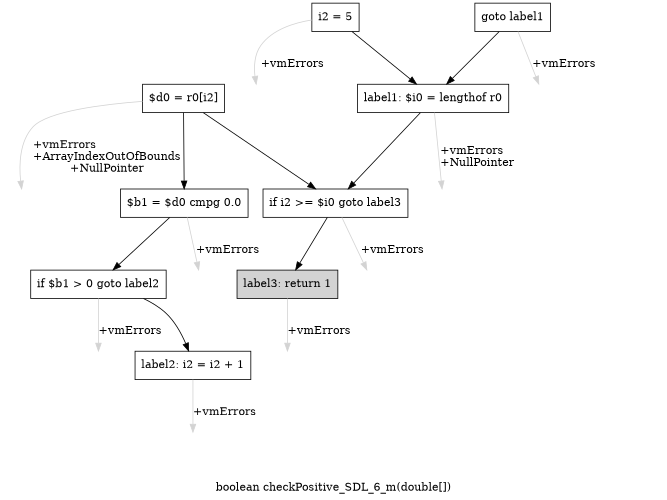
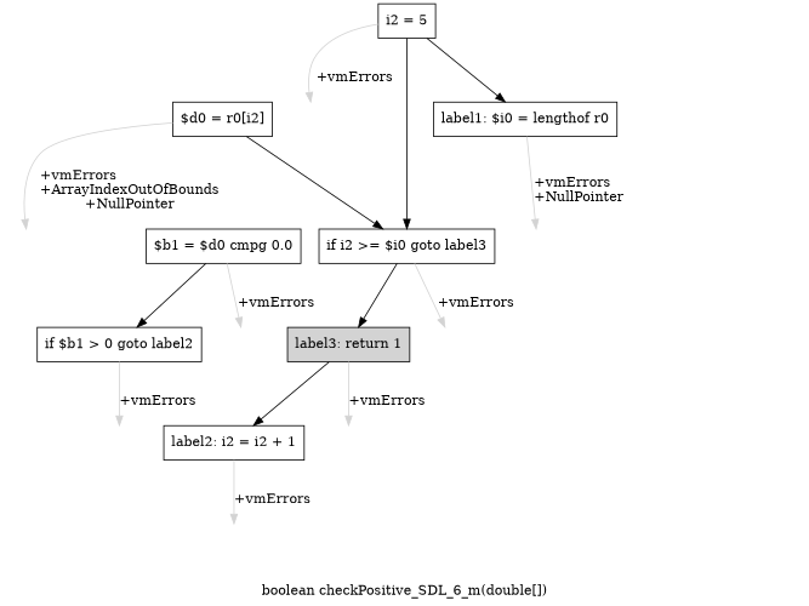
  digraph {
    label="boolean checkPositive_SDL_6_m(double[])"
    node [shape=box style=invis]
    edge [color=lightgray]
    n1 [label="i2 = 5" style=""]
    n2 [label="label1: $i0 = lengthof r0" style=""]
    n3 [label=Esc]
    n4 [label=Esc]
    n5 [label="if i2 >= $i0 goto label3" style=""]
    n6 [label=Esc]
    n7 [fillcolor=lightgray label="label3: return 1" style=filled]
    n8 [label=Esc]
    n9 [label="$d0 = r0[i2]" style=""]
    n10 [label="$b1 = $d0 cmpg 0.0" style=""]
    n11 [label=Esc]
    n12 [label=Esc]
    n13 [label="if $b1 > 0 goto label2" style=""]
    n14 [label=Esc]
    n15 [label="label2: i2 = i2 + 1" style=""]
    n16 [label=Esc]
    n17 [label=Esc]
    n18 [label=Esc]
-   n19 [label="goto label1" style=""]
    n20 [label=Esc]
    n1 -> n2 [color=black]
    n1 -> n3 [label="\l+vmErrors"]
-   n2 -> n5 [color=black]
+   n1 -> n5 [color=black]
    n2 -> n6 [label="\l+vmErrors\l+NullPointer"]
    n5 -> n7 [color=black]
    n5 -> n8 [label="\l+vmErrors"]
    n7 -> n12 [label="\l+vmErrors"]
    n9 -> n5 [color=black]
-   n9 -> n10 [color=black]
    n9 -> n11 [label="\l+vmErrors\l+ArrayIndexOutOfBounds\l+NullPointer"]
    n10 -> n13 [color=black]
    n10 -> n14 [label="\l+vmErrors"]
-   n13 -> n15 [color=black]
+   n7 -> n15 [color=black]
    n13 -> n16 [label="\l+vmErrors"]
    n15 -> n17 [label="\l+vmErrors"]
-   n19 -> n2 [color=black]
-   n19 -> n20 [label="\l+vmErrors"]
  }
